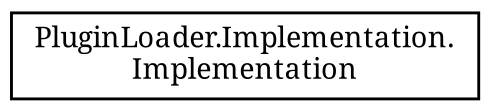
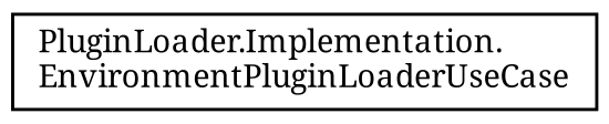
  digraph {
    rankdir=LR
    fontname="Noto Serif"
-   n1 [color=black fillcolor=white fontname="Noto Serif" fontsize=10 height=0.2 label="PluginLoader.Implementation.\lImplementation" shape=record style=filled width=0.4]
+   n1 [color=black fillcolor=white fontname="Noto Serif" fontsize=10 height=0.2 label="PluginLoader.Implementation.\lEnvironmentPluginLoaderUseCase" shape=record style=filled width=0.4]
  }
